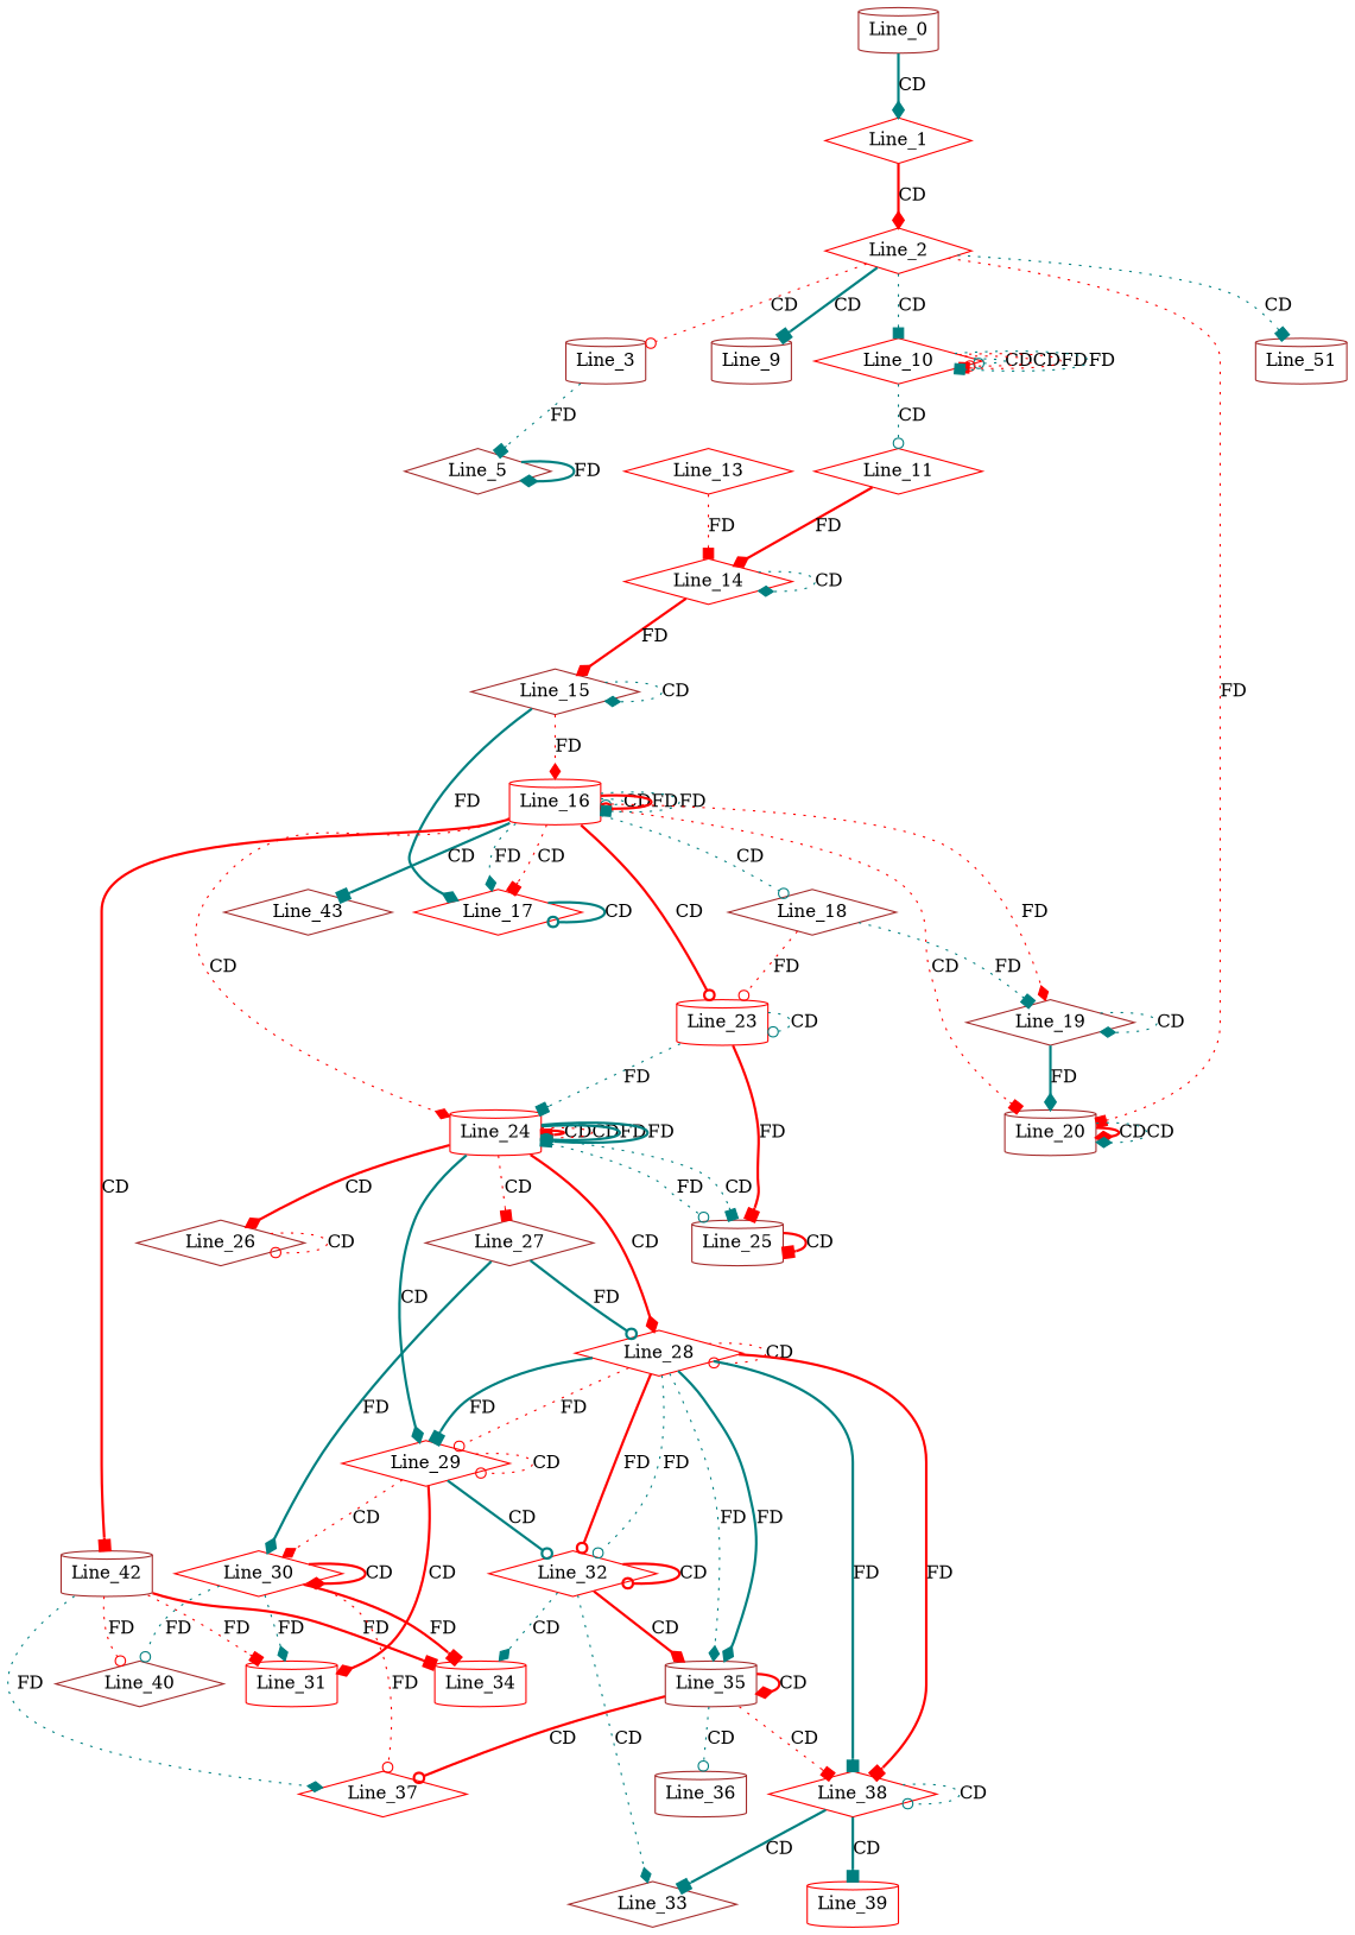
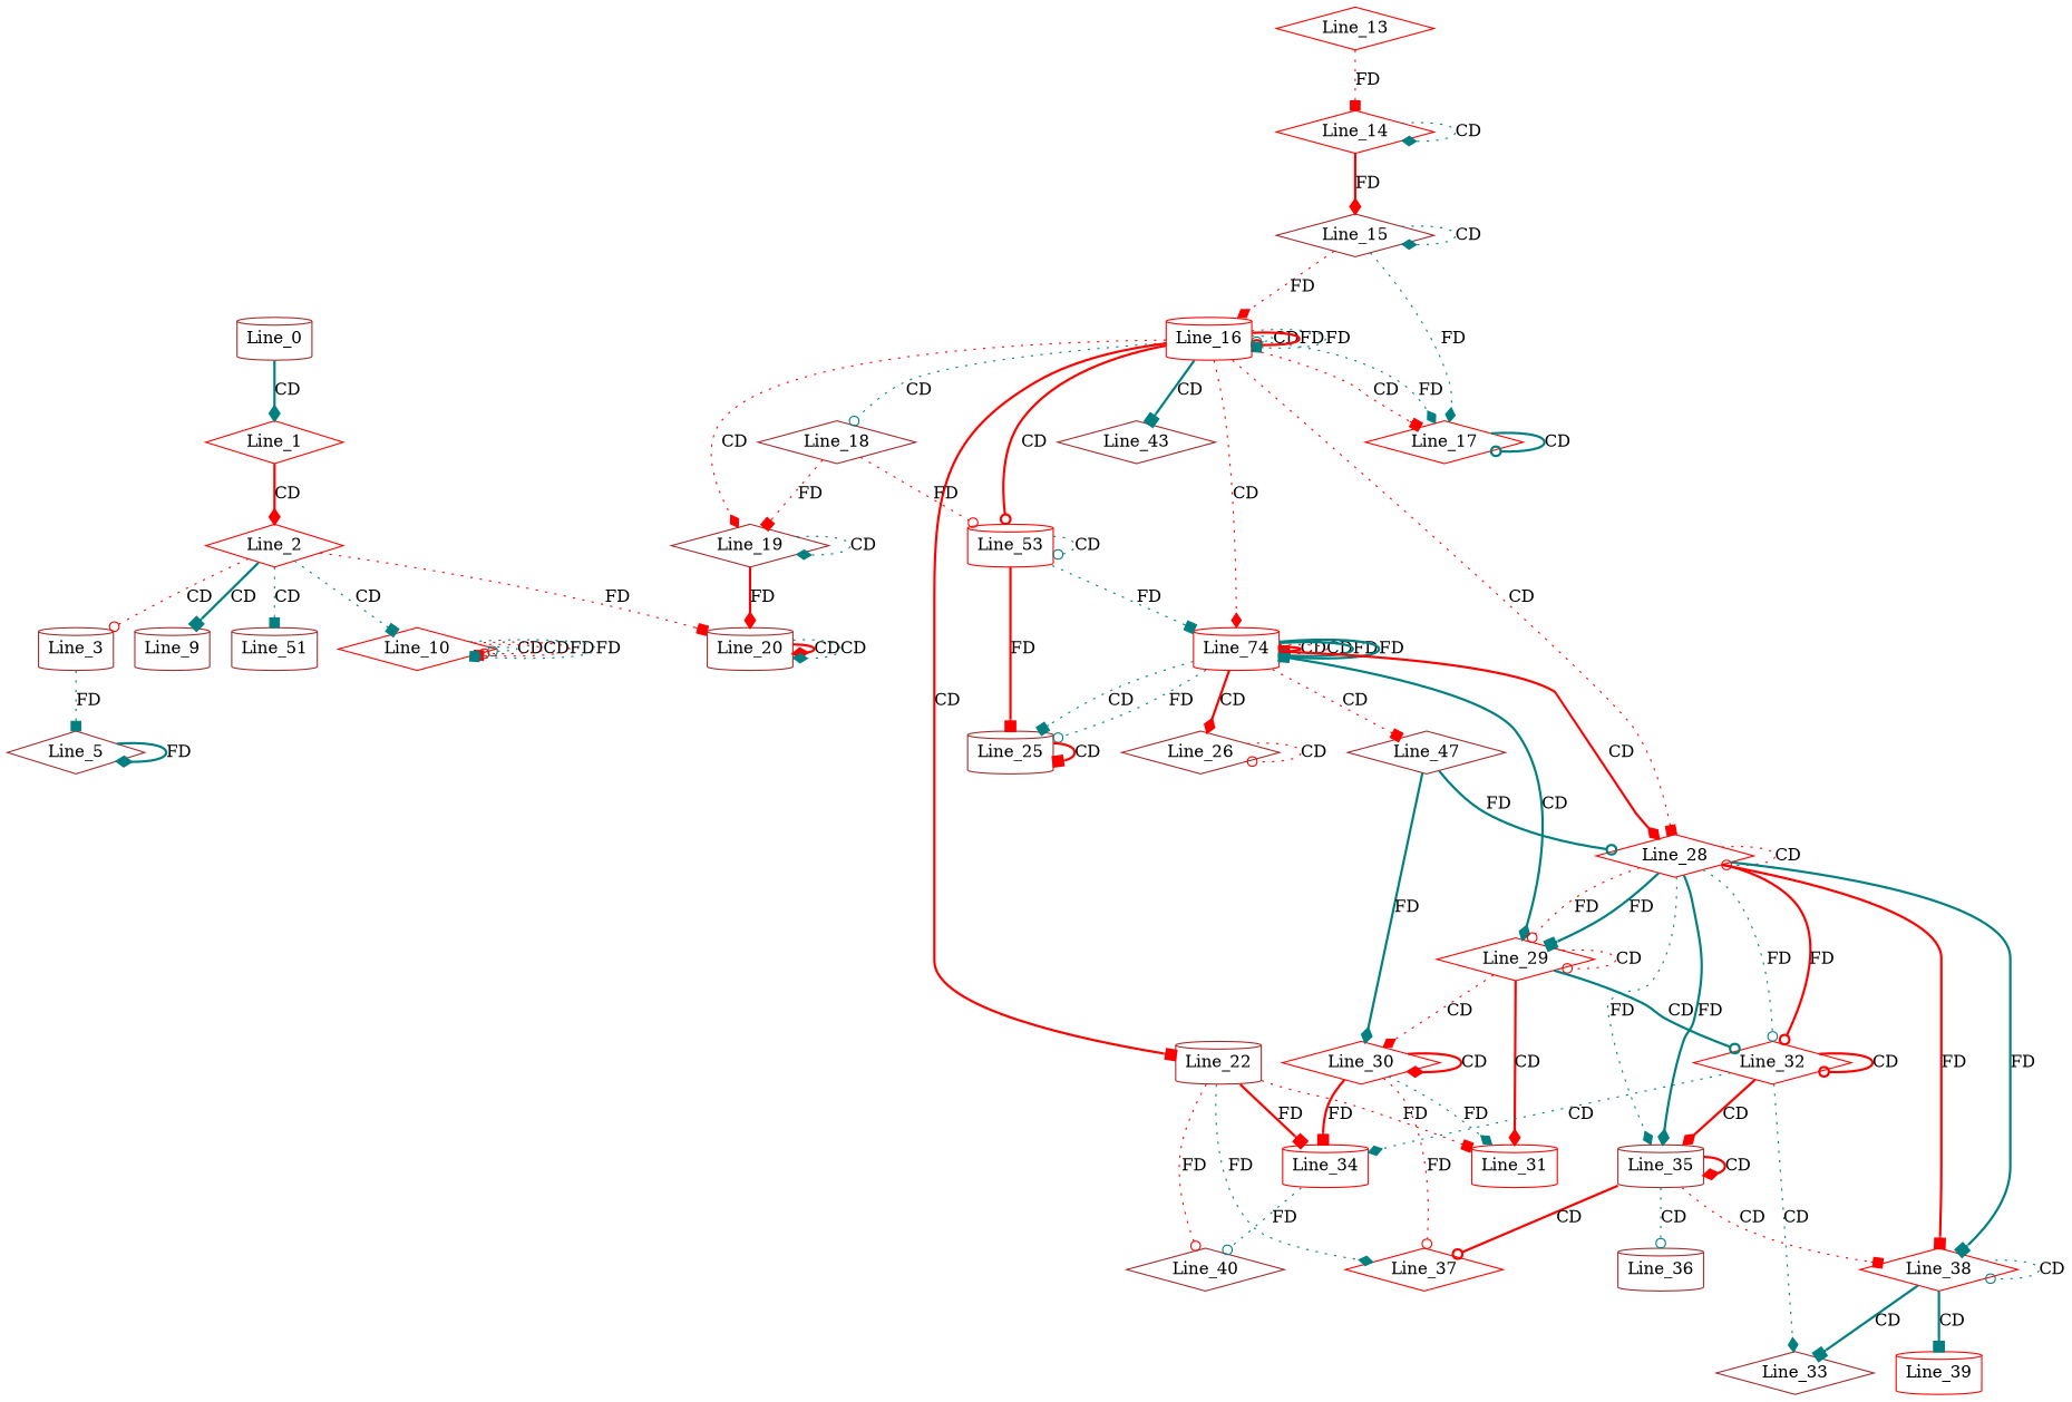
  digraph {
    node [color=red shape=diamond]
    edge [arrowhead=diamond color=red style=dotted]
    Line_0 [color=brown shape=cylinder]
    Line_1
    Line_2
    Line_3 [color=brown shape=cylinder]
    Line_9 [color=brown shape=cylinder]
    Line_10
    Line_20 [color=brown shape=cylinder]
    Line_51 [color=brown shape=cylinder]
    Line_5 [color=brown]
-   Line_11
    Line_14
    Line_15 [color=brown]
    Line_16 [shape=cylinder]
    Line_17
    Line_13
    Line_18 [color=brown]
    Line_19 [color=brown]
-   Line_22 [color=brown shape=cylinder label=Line_42]
-   Line_23 [shape=cylinder]
-   Line_24 [shape=cylinder]
+   Line_22 [color=brown shape=cylinder]
+   Line_23 [shape=cylinder label=Line_53]
+   Line_24 [shape=cylinder label=Line_74]
    Line_43 [color=brown]
    Line_31 [shape=cylinder]
    Line_34 [shape=cylinder]
    Line_37
    Line_40 [color=brown]
    Line_25 [color=brown shape=cylinder]
    Line_26 [color=brown]
-   Line_27 [color=brown]
+   Line_27 [color=brown label=Line_47]
    Line_28
    Line_29
    Line_30
    Line_32
    Line_35 [color=brown shape=cylinder]
    Line_38
    Line_33 [color=brown]
    Line_36 [color=brown shape=cylinder]
    Line_39 [shape=cylinder]
    Line_0 -> Line_1 [color=teal label=CD style=bold]
    Line_1 -> Line_2 [label=CD style=bold]
    Line_2 -> Line_3 [arrowhead=odot label=CD]
    Line_2 -> Line_9 [arrowhead=box color=teal label=CD style=bold]
    Line_2 -> Line_10 [arrowhead=box color=teal label=CD]
    Line_2 -> Line_20 [arrowhead=box label=FD]
    Line_2 -> Line_51 [arrowhead=box color=teal label=CD]
    Line_3 -> Line_5 [arrowhead=box color=teal label=FD]
    Line_10 -> Line_10 [arrowhead=odot color=teal label=CD]
    Line_10 -> Line_10 [arrowhead=odot label=CD]
    Line_10 -> Line_10 [arrowhead=box label=FD]
    Line_10 -> Line_10 [arrowhead=box color=teal label=FD]
-   Line_10 -> Line_11 [arrowhead=odot color=teal label=CD]
    Line_20 -> Line_20 [label=CD style=bold]
    Line_20 -> Line_20 [color=teal label=CD]
    Line_5 -> Line_5 [color=teal label=FD style=bold]
-   Line_11 -> Line_14 [label=FD style=bold]
    Line_14 -> Line_14 [color=teal label=CD]
    Line_14 -> Line_15 [label=FD style=bold]
    Line_15 -> Line_15 [color=teal label=CD]
    Line_15 -> Line_16 [label=FD]
-   Line_15 -> Line_17 [color=teal label=FD style=bold]
-   Line_16 -> Line_20 [arrowhead=box label=CD]
+   Line_15 -> Line_17 [color=teal label=FD]
+   Line_16 -> Line_28 [arrowhead=box label=CD]
    Line_16 -> Line_16 [arrowhead=odot color=teal label=CD]
    Line_16 -> Line_16 [arrowhead=odot label=FD style=bold]
    Line_16 -> Line_16 [arrowhead=box color=teal label=FD]
    Line_16 -> Line_17 [arrowhead=box label=CD]
    Line_16 -> Line_17 [color=teal label=FD]
    Line_16 -> Line_18 [arrowhead=odot color=teal label=CD]
-   Line_16 -> Line_19 [label=FD]
+   Line_16 -> Line_19 [label=CD]
    Line_16 -> Line_22 [arrowhead=box label=CD style=bold]
    Line_16 -> Line_23 [arrowhead=odot label=CD style=bold]
    Line_16 -> Line_24 [label=CD]
    Line_16 -> Line_43 [arrowhead=box color=teal label=CD style=bold]
    Line_17 -> Line_17 [arrowhead=odot color=teal label=CD style=bold]
    Line_13 -> Line_14 [arrowhead=box label=FD]
-   Line_18 -> Line_19 [arrowhead=box color=teal label=FD]
+   Line_18 -> Line_19 [arrowhead=box label=FD]
    Line_18 -> Line_23 [arrowhead=odot label=FD]
-   Line_19 -> Line_20 [color=teal label=FD style=bold]
+   Line_19 -> Line_20 [label=FD style=bold]
    Line_19 -> Line_19 [color=teal label=CD]
    Line_22 -> Line_31 [arrowhead=box label=FD]
    Line_22 -> Line_34 [arrowhead=box label=FD style=bold]
    Line_22 -> Line_37 [color=teal label=FD]
    Line_22 -> Line_40 [arrowhead=odot label=FD]
    Line_23 -> Line_23 [arrowhead=odot color=teal label=CD]
    Line_23 -> Line_24 [arrowhead=box color=teal label=FD]
    Line_23 -> Line_25 [arrowhead=box label=FD style=bold]
    Line_24 -> Line_24 [arrowhead=box label=CD style=bold]
    Line_24 -> Line_24 [arrowhead=odot label=CD]
    Line_24 -> Line_24 [arrowhead=odot color=teal label=FD style=bold]
    Line_24 -> Line_24 [arrowhead=box color=teal label=FD style=bold]
    Line_24 -> Line_25 [arrowhead=box color=teal label=CD]
    Line_24 -> Line_25 [arrowhead=odot color=teal label=FD]
    Line_24 -> Line_26 [label=CD style=bold]
    Line_24 -> Line_27 [arrowhead=box label=CD]
    Line_24 -> Line_28 [label=CD style=bold]
    Line_24 -> Line_29 [color=teal label=CD style=bold]
    Line_25 -> Line_25 [arrowhead=box label=CD style=bold]
    Line_26 -> Line_26 [arrowhead=odot label=CD]
    Line_27 -> Line_28 [arrowhead=odot color=teal label=FD style=bold]
    Line_27 -> Line_30 [color=teal label=FD style=bold]
    Line_28 -> Line_28 [arrowhead=odot label=CD]
    Line_28 -> Line_29 [arrowhead=box color=teal label=FD style=bold]
    Line_28 -> Line_29 [arrowhead=odot label=FD]
    Line_28 -> Line_32 [arrowhead=odot label=FD style=bold]
    Line_28 -> Line_32 [arrowhead=odot color=teal label=FD]
    Line_28 -> Line_35 [color=teal label=FD]
    Line_28 -> Line_35 [color=teal label=FD style=bold]
    Line_28 -> Line_38 [arrowhead=box label=FD style=bold]
    Line_28 -> Line_38 [arrowhead=box color=teal label=FD style=bold]
    Line_29 -> Line_31 [label=CD style=bold]
    Line_29 -> Line_29 [arrowhead=odot label=CD]
    Line_29 -> Line_30 [label=CD]
    Line_29 -> Line_32 [arrowhead=odot color=teal label=CD style=bold]
    Line_30 -> Line_31 [color=teal label=FD]
    Line_30 -> Line_34 [arrowhead=box label=FD style=bold]
    Line_30 -> Line_37 [arrowhead=odot label=FD]
-   Line_30 -> Line_40 [arrowhead=odot color=teal label=FD]
+   Line_34 -> Line_40 [arrowhead=odot color=teal label=FD]
    Line_30 -> Line_30 [label=CD style=bold]
    Line_32 -> Line_34 [color=teal label=CD]
    Line_32 -> Line_32 [arrowhead=odot label=CD style=bold]
    Line_32 -> Line_35 [label=CD style=bold]
    Line_32 -> Line_33 [color=teal label=CD]
    Line_35 -> Line_37 [arrowhead=odot label=CD style=bold]
    Line_35 -> Line_35 [label=CD style=bold]
    Line_35 -> Line_38 [arrowhead=box label=CD]
    Line_35 -> Line_36 [arrowhead=odot color=teal label=CD]
    Line_38 -> Line_38 [arrowhead=odot color=teal label=CD]
    Line_38 -> Line_33 [arrowhead=box color=teal label=CD style=bold]
    Line_38 -> Line_39 [arrowhead=box color=teal label=CD style=bold]
  }
